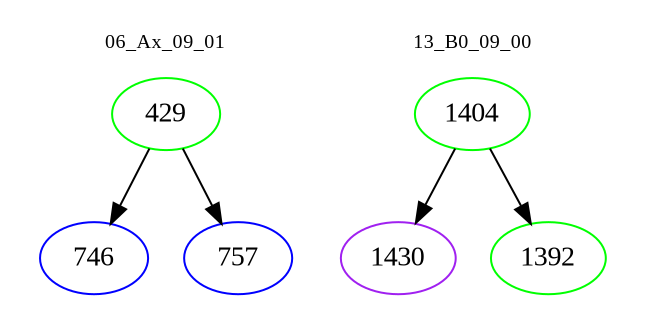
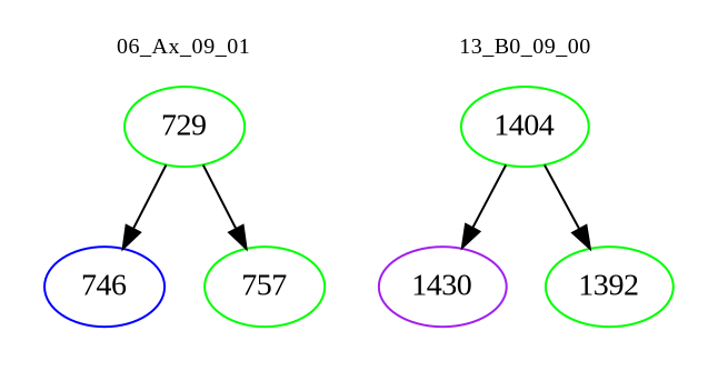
  digraph {
    fontname="Liberation Serif"
    node [color=green fontname="Liberation Serif"]
    edge [color=black fontname="Liberation Serif"]
-   n1 [label=429]
+   n1 [label=729]
    n2 [color=blue label=746]
-   n3 [color=blue label=757]
+   n3 [label=757]
    n4 [label=1404]
    n5 [color=purple label=1430]
    n6 [label=1392]
    subgraph cluster_1 {
      color=white
      fontsize=10
      label="06_Ax_09_01"
      n1
      n2
      n3
    }
    subgraph cluster_2 {
      color=white
      fontsize=10
      label="13_B0_09_00"
      n4
      n5
      n6
    }
    n1 -> n2
    n1 -> n3
    n4 -> n5
    n4 -> n6
  }
